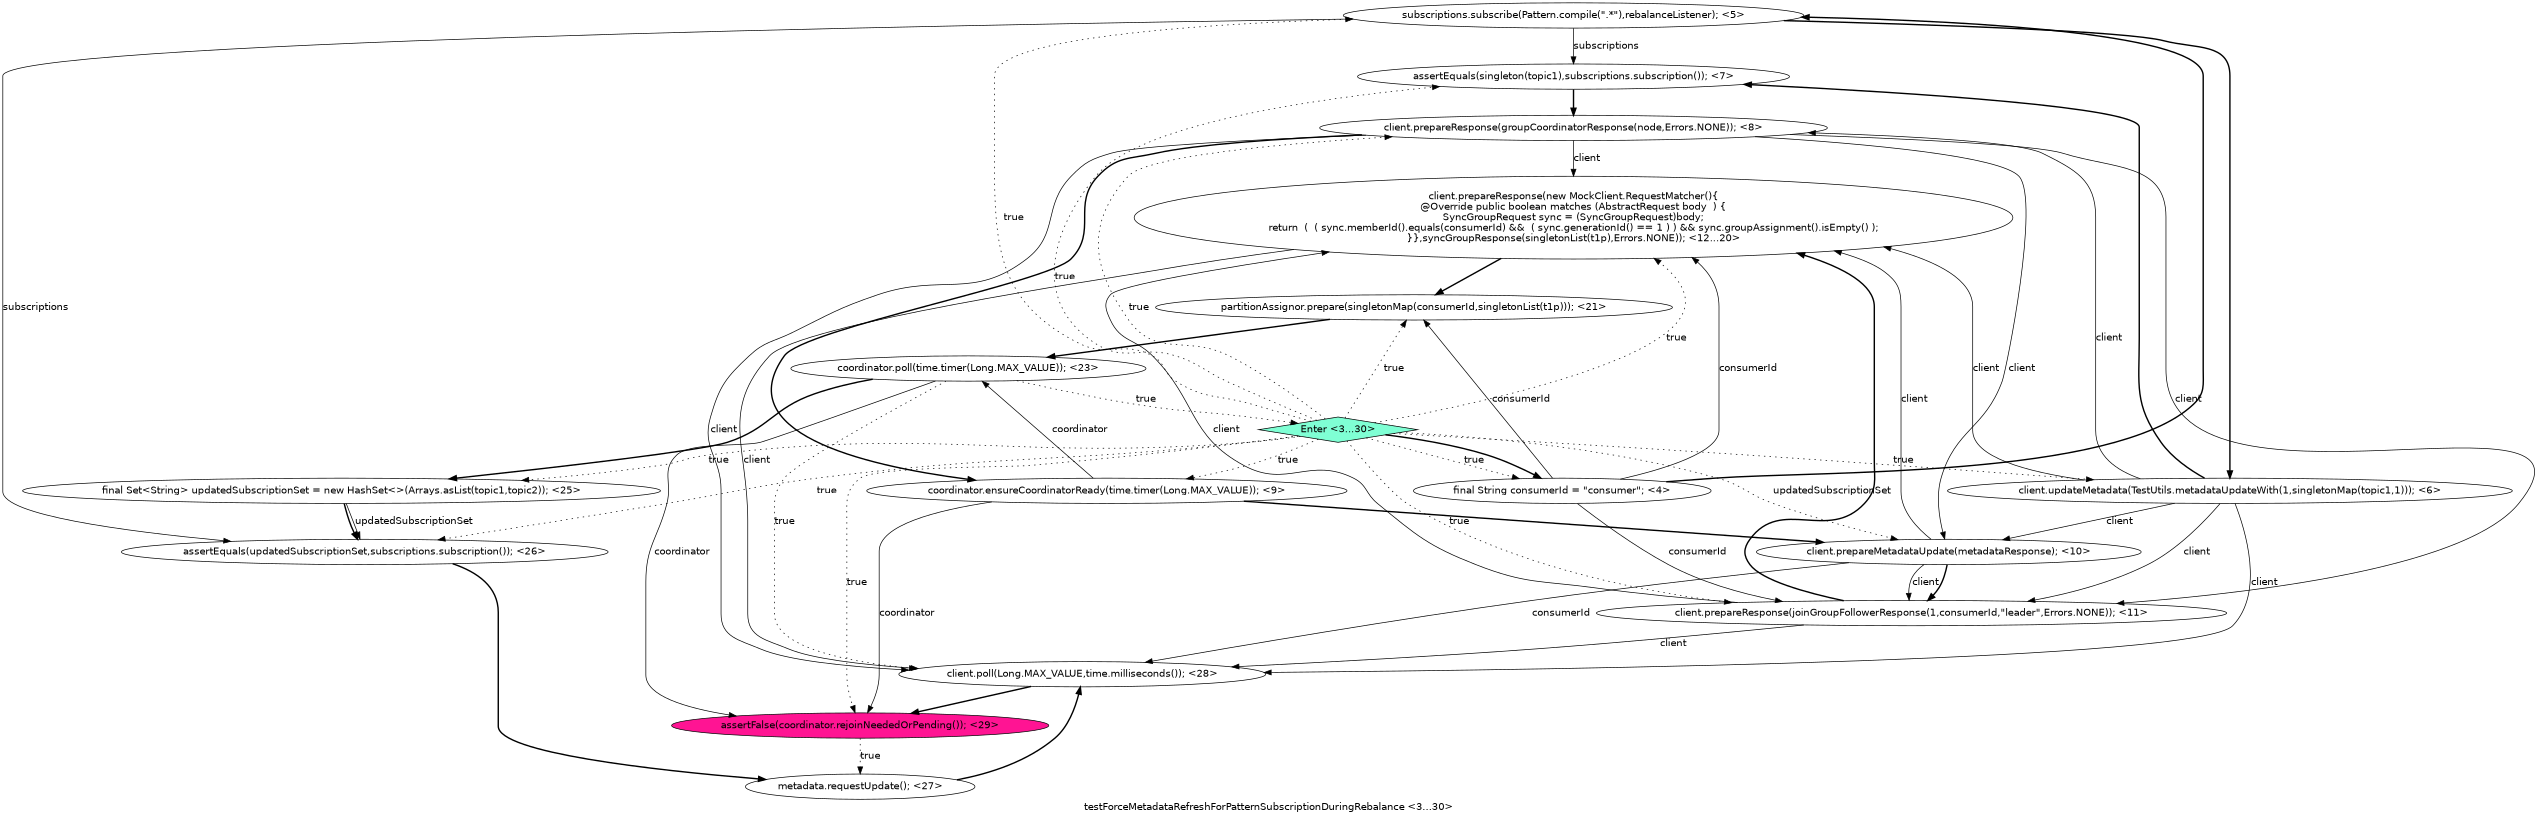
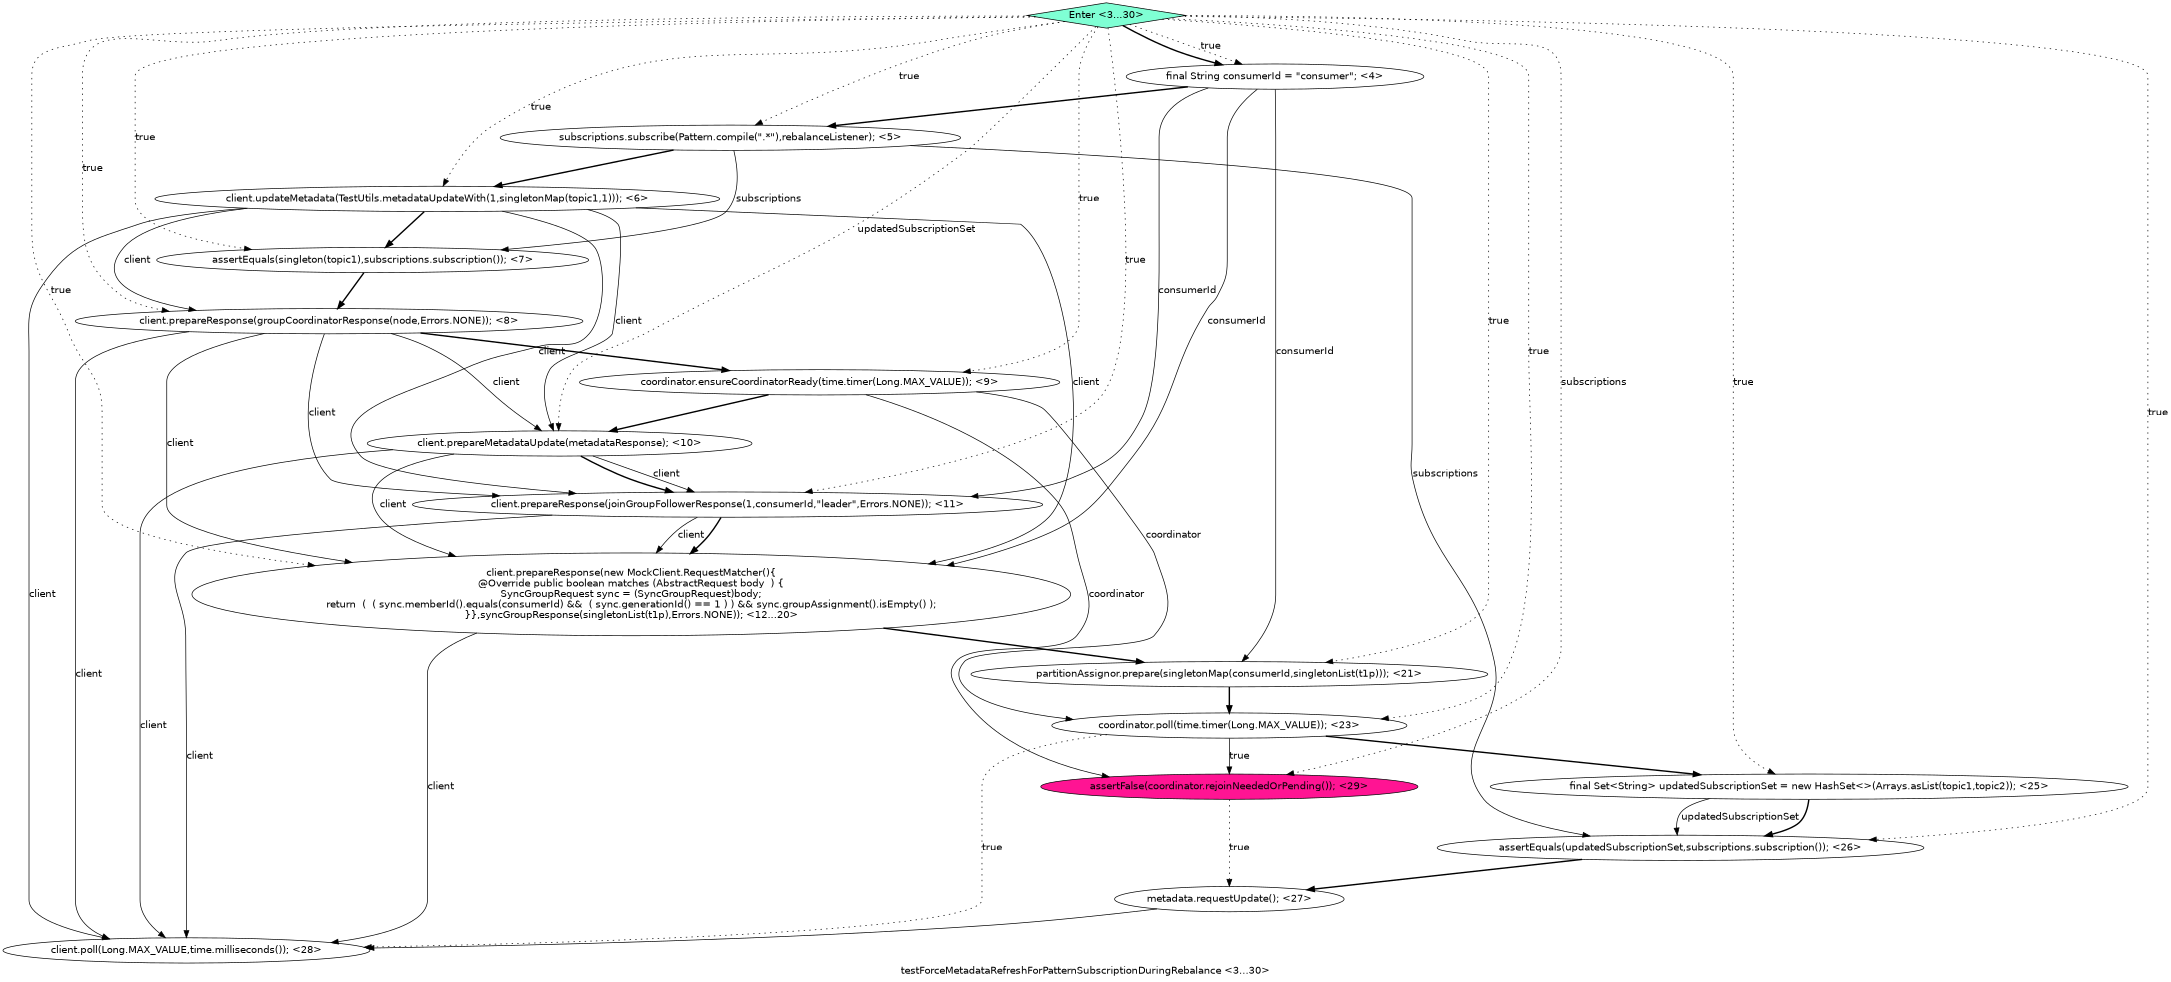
  digraph {
    fontname="DejaVu Sans"
    label="testForceMetadataRefreshForPatternSubscriptionDuringRebalance <3...30>"
    node [fillcolor=white fontname="DejaVu Sans" shape=ellipse style=filled]
    edge [fontname="DejaVu Sans" style=solid]
    n1 [label="subscriptions.subscribe(Pattern.compile(\".*\"),rebalanceListener); <5>"]
    n2 [label="assertEquals(singleton(topic1),subscriptions.subscription()); <7>"]
    n3 [label="assertEquals(updatedSubscriptionSet,subscriptions.subscription()); <26>"]
    n4 [label="client.updateMetadata(TestUtils.metadataUpdateWith(1,singletonMap(topic1,1))); <6>"]
    n5 [label="client.prepareResponse(groupCoordinatorResponse(node,Errors.NONE)); <8>"]
    n6 [label="metadata.requestUpdate(); <27>"]
    n7 [label="client.poll(Long.MAX_VALUE,time.milliseconds()); <28>"]
    n8 [label="client.prepareResponse(new MockClient.RequestMatcher(){\n@Override public boolean matches (AbstractRequest body  ) {\nSyncGroupRequest sync = (SyncGroupRequest)body;\nreturn  (  ( sync.memberId().equals(consumerId) &&  ( sync.generationId() == 1 ) ) && sync.groupAssignment().isEmpty() );\n}},syncGroupResponse(singletonList(t1p),Errors.NONE)); <12...20>"]
    n9 [label="client.prepareMetadataUpdate(metadataResponse); <10>"]
    n10 [label="client.prepareResponse(joinGroupFollowerResponse(1,consumerId,\"leader\",Errors.NONE)); <11>"]
    n11 [fillcolor=deeppink label="assertFalse(coordinator.rejoinNeededOrPending()); <29>"]
    n12 [fillcolor=aquamarine label="Enter <3...30>" shape=diamond]
    n13 [label="coordinator.poll(time.timer(Long.MAX_VALUE)); <23>"]
    n14 [label="final Set<String> updatedSubscriptionSet = new HashSet<>(Arrays.asList(topic1,topic2)); <25>"]
    n15 [label="partitionAssignor.prepare(singletonMap(consumerId,singletonList(t1p))); <21>"]
    n16 [label="coordinator.ensureCoordinatorReady(time.timer(Long.MAX_VALUE)); <9>"]
    n17 [label="final String consumerId = \"consumer\"; <4>"]
    n1 -> n2 [label=subscriptions]
    n1 -> n3 [label=subscriptions]
    n1 -> n4 [style=bold]
    n2 -> n5 [style=bold]
    n3 -> n6 [style=bold]
    n4 -> n2 [style=bold]
    n4 -> n5 [label=client]
    n4 -> n7 [label=client]
    n4 -> n8 [label=client]
    n4 -> n9 [label=client]
    n4 -> n10 [label=client]
    n5 -> n7 [label=client]
    n5 -> n8 [label=client]
    n5 -> n9 [label=client]
    n5 -> n10 [label=client]
    n5 -> n16 [style=bold]
-   n6 -> n7 [style=bold]
-   n7 -> n11 [style=bold]
+   n6 -> n7
    n8 -> n7 [label=client]
    n8 -> n15 [style=bold]
-   n9 -> n7 [label=consumerId]
+   n9 -> n7 [label=client]
    n9 -> n8 [label=client]
    n9 -> n10 [label=client]
    n9 -> n10 [style=bold]
    n10 -> n7 [label=client]
    n10 -> n8 [label=client]
    n10 -> n8 [style=bold]
    n11 -> n6 [label=true style=dotted]
    n12 -> n1 [label=true style=dotted]
    n12 -> n2 [label=true style=dotted]
    n12 -> n3 [label=true style=dotted]
    n12 -> n4 [label=true style=dotted]
    n12 -> n5 [label=true style=dotted]
    n12 -> n8 [label=true style=dotted]
    n12 -> n9 [label=updatedSubscriptionSet style=dotted]
    n12 -> n10 [label=true style=dotted]
-   n12 -> n11 [label=true style=dotted]
-   n13 -> n12 [label=true style=dotted]
+   n12 -> n11 [label=subscriptions style=dotted]
+   n12 -> n13 [label=true style=dotted]
    n12 -> n14 [label=true style=dotted]
    n12 -> n15 [label=true style=dotted]
    n12 -> n16 [label=true style=dotted]
    n12 -> n17 [label=true style=dotted]
    n12 -> n17 [style=bold]
    n13 -> n7 [label=true style=dotted]
-   n13 -> n11 [label=coordinator]
+   n13 -> n11 [label=true]
    n13 -> n14 [style=bold]
    n14 -> n3 [label=updatedSubscriptionSet]
    n14 -> n3 [style=bold]
    n15 -> n13 [style=bold]
    n16 -> n9 [style=bold]
    n16 -> n11 [label=coordinator]
    n16 -> n13 [label=coordinator]
    n17 -> n1 [style=bold]
    n17 -> n8 [label=consumerId]
    n17 -> n10 [label=consumerId]
    n17 -> n15 [label=consumerId]
  }
